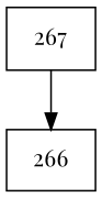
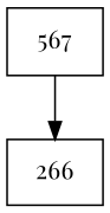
  digraph {
    concentrate=true
    rankdir=UD
    fontname="Playfair Display"
    node [shape=record fontname="Playfair Display"]
-   n1 [label=267]
+   n1 [label=567]
    n2 [label=266]
    n1 -> n2 [fontname="Playfair Display"]
  }
